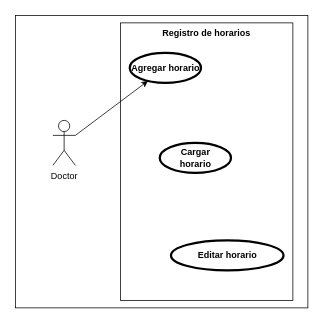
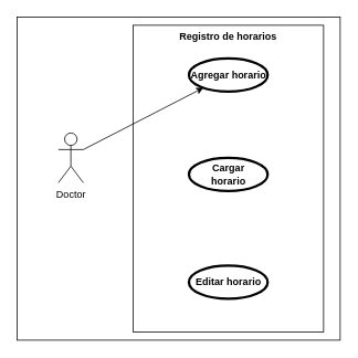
  <mxCell id="0" />
  <mxCell id="1" parent="0" />
  <mxCell id="2" value="" style="whiteSpace=wrap;html=1;aspect=fixed;" parent="1" vertex="1"><mxGeometry x="20" y="20" width="390" height="390" as="geometry" /></mxCell>
  <mxCell id="3" value="Doctor" style="shape=umlActor;html=1;verticalLabelPosition=bottom;verticalAlign=top;align=center;" parent="1" vertex="1"><mxGeometry x="70" y="160" width="30" height="60" as="geometry" /></mxCell>
  <mxCell id="4" value="Registro de horarios" style="shape=rect;html=1;verticalAlign=top;fontStyle=1;whiteSpace=wrap;align=center;" parent="1" vertex="1"><mxGeometry x="160" y="30" width="230" height="370" as="geometry" /></mxCell>
- <mxCell id="5" value="Agregar horario" style="shape=ellipse;html=1;strokeWidth=3;fontStyle=1;whiteSpace=wrap;align=center;perimeter=ellipsePerimeter;" parent="1" vertex="1"><mxGeometry x="172.5" y="70" width="95" height="40" as="geometry" /></mxCell>
- <mxCell id="6" value="Cargar&lt;br&gt;horario" style="shape=ellipse;html=1;strokeWidth=3;fontStyle=1;whiteSpace=wrap;align=center;perimeter=ellipsePerimeter;" parent="1" vertex="1"><mxGeometry x="212.5" y="190" width="95" height="40" as="geometry" /></mxCell>
- <mxCell id="7" value="Editar horario" style="shape=ellipse;html=1;strokeWidth=3;fontStyle=1;whiteSpace=wrap;align=center;perimeter=ellipsePerimeter;" parent="1" vertex="1"><mxGeometry x="227.5" y="320" width="150" height="40" as="geometry" /></mxCell>
+ <mxCell id="5" value="Agregar horario" style="shape=ellipse;html=1;strokeWidth=3;fontStyle=1;whiteSpace=wrap;align=center;perimeter=ellipsePerimeter;" parent="1" vertex="1"><mxGeometry x="227.5" y="70" width="95" height="40" as="geometry" /></mxCell>
+ <mxCell id="6" value="Cargar&lt;br&gt;horario" style="shape=ellipse;html=1;strokeWidth=3;fontStyle=1;whiteSpace=wrap;align=center;perimeter=ellipsePerimeter;" parent="1" vertex="1"><mxGeometry x="227.5" y="190" width="95" height="40" as="geometry" /></mxCell>
+ <mxCell id="7" value="Editar horario" style="shape=ellipse;html=1;strokeWidth=3;fontStyle=1;whiteSpace=wrap;align=center;perimeter=ellipsePerimeter;" parent="1" vertex="1"><mxGeometry x="227.5" y="320" width="95" height="40" as="geometry" /></mxCell>
  <mxCell id="8" style="edgeStyle=none;html=1;" parent="1" target="5" edge="1"><mxGeometry relative="1" as="geometry"><mxPoint x="100" y="180" as="sourcePoint" /><Array as="points" /></mxGeometry></mxCell>
